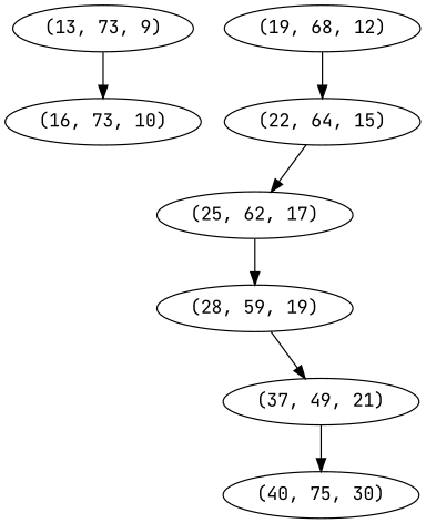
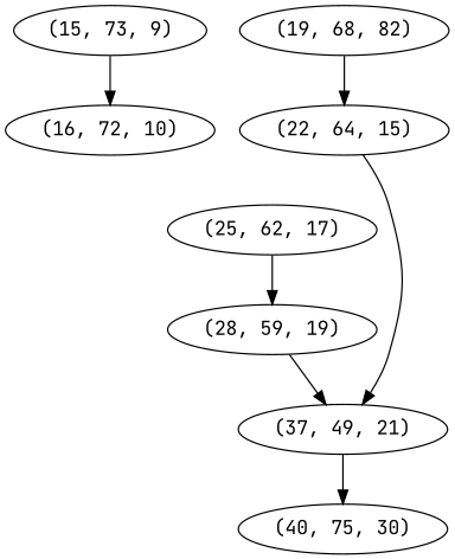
  digraph {
    fontname="JetBrains Mono"
    node [fontname="JetBrains Mono"]
    edge [fontname="JetBrains Mono"]
-   "(13, 73, 9)"
-   "(16, 72, 10)" [label="(16, 73, 10)"]
-   "(19, 68, 12)"
+   "(13, 73, 9)" [label="(15, 73, 9)"]
+   "(16, 72, 10)"
+   "(19, 68, 12)" [label="(19, 68, 82)"]
    "(22, 64, 15)"
    "(25, 62, 17)"
    "(28, 59, 19)"
    n7 [label="(37, 49, 21)"]
    n8 [label="(40, 75, 30)"]
    "(13, 73, 9)" -> "(16, 72, 10)"
    "(19, 68, 12)" -> "(22, 64, 15)"
-   "(22, 64, 15)" -> "(25, 62, 17)"
+   "(22, 64, 15)" -> n7
    "(25, 62, 17)" -> "(28, 59, 19)"
    "(28, 59, 19)" -> n7
    n7 -> n8
  }
